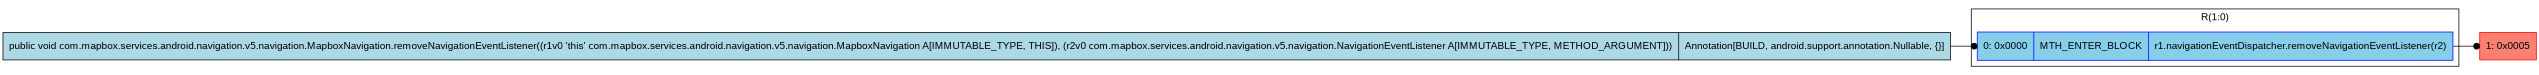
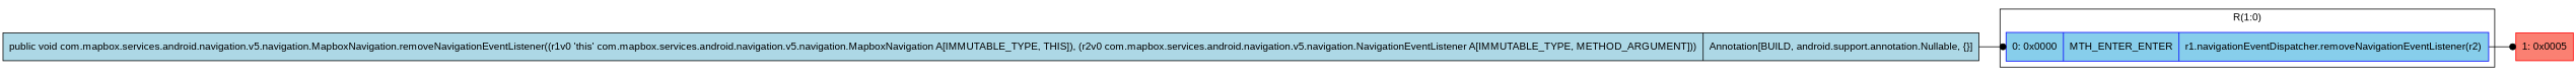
  digraph {
    rankdir=LR
    fontname="Liberation Sans"
    node [shape=record style=filled fontname="Liberation Sans"]
    edge [arrowhead=dot fontname="Liberation Sans"]
-   n1 [color=blue label="{0\:\ 0x0000|MTH_ENTER_BLOCK\l|r1.navigationEventDispatcher.removeNavigationEventListener(r2)\l}" fillcolor=skyblue]
+   n1 [color=blue label="{0\:\ 0x0000|MTH_ENTER_ENTER\l|r1.navigationEventDispatcher.removeNavigationEventListener(r2)\l}" fillcolor=skyblue]
    n2 [color=red label="{1\:\ 0x0005}" fillcolor=salmon]
    n3 [label="{public void com.mapbox.services.android.navigation.v5.navigation.MapboxNavigation.removeNavigationEventListener((r1v0 'this' com.mapbox.services.android.navigation.v5.navigation.MapboxNavigation A[IMMUTABLE_TYPE, THIS]), (r2v0 com.mapbox.services.android.navigation.v5.navigation.NavigationEventListener A[IMMUTABLE_TYPE, METHOD_ARGUMENT]))  | Annotation[BUILD, android.support.annotation.Nullable, \{\}]\l}" fillcolor=lightblue]
    subgraph cluster_1 {
      label="R(1:0)"
      n1
    }
    n1 -> n2
    n3 -> n1
  }
